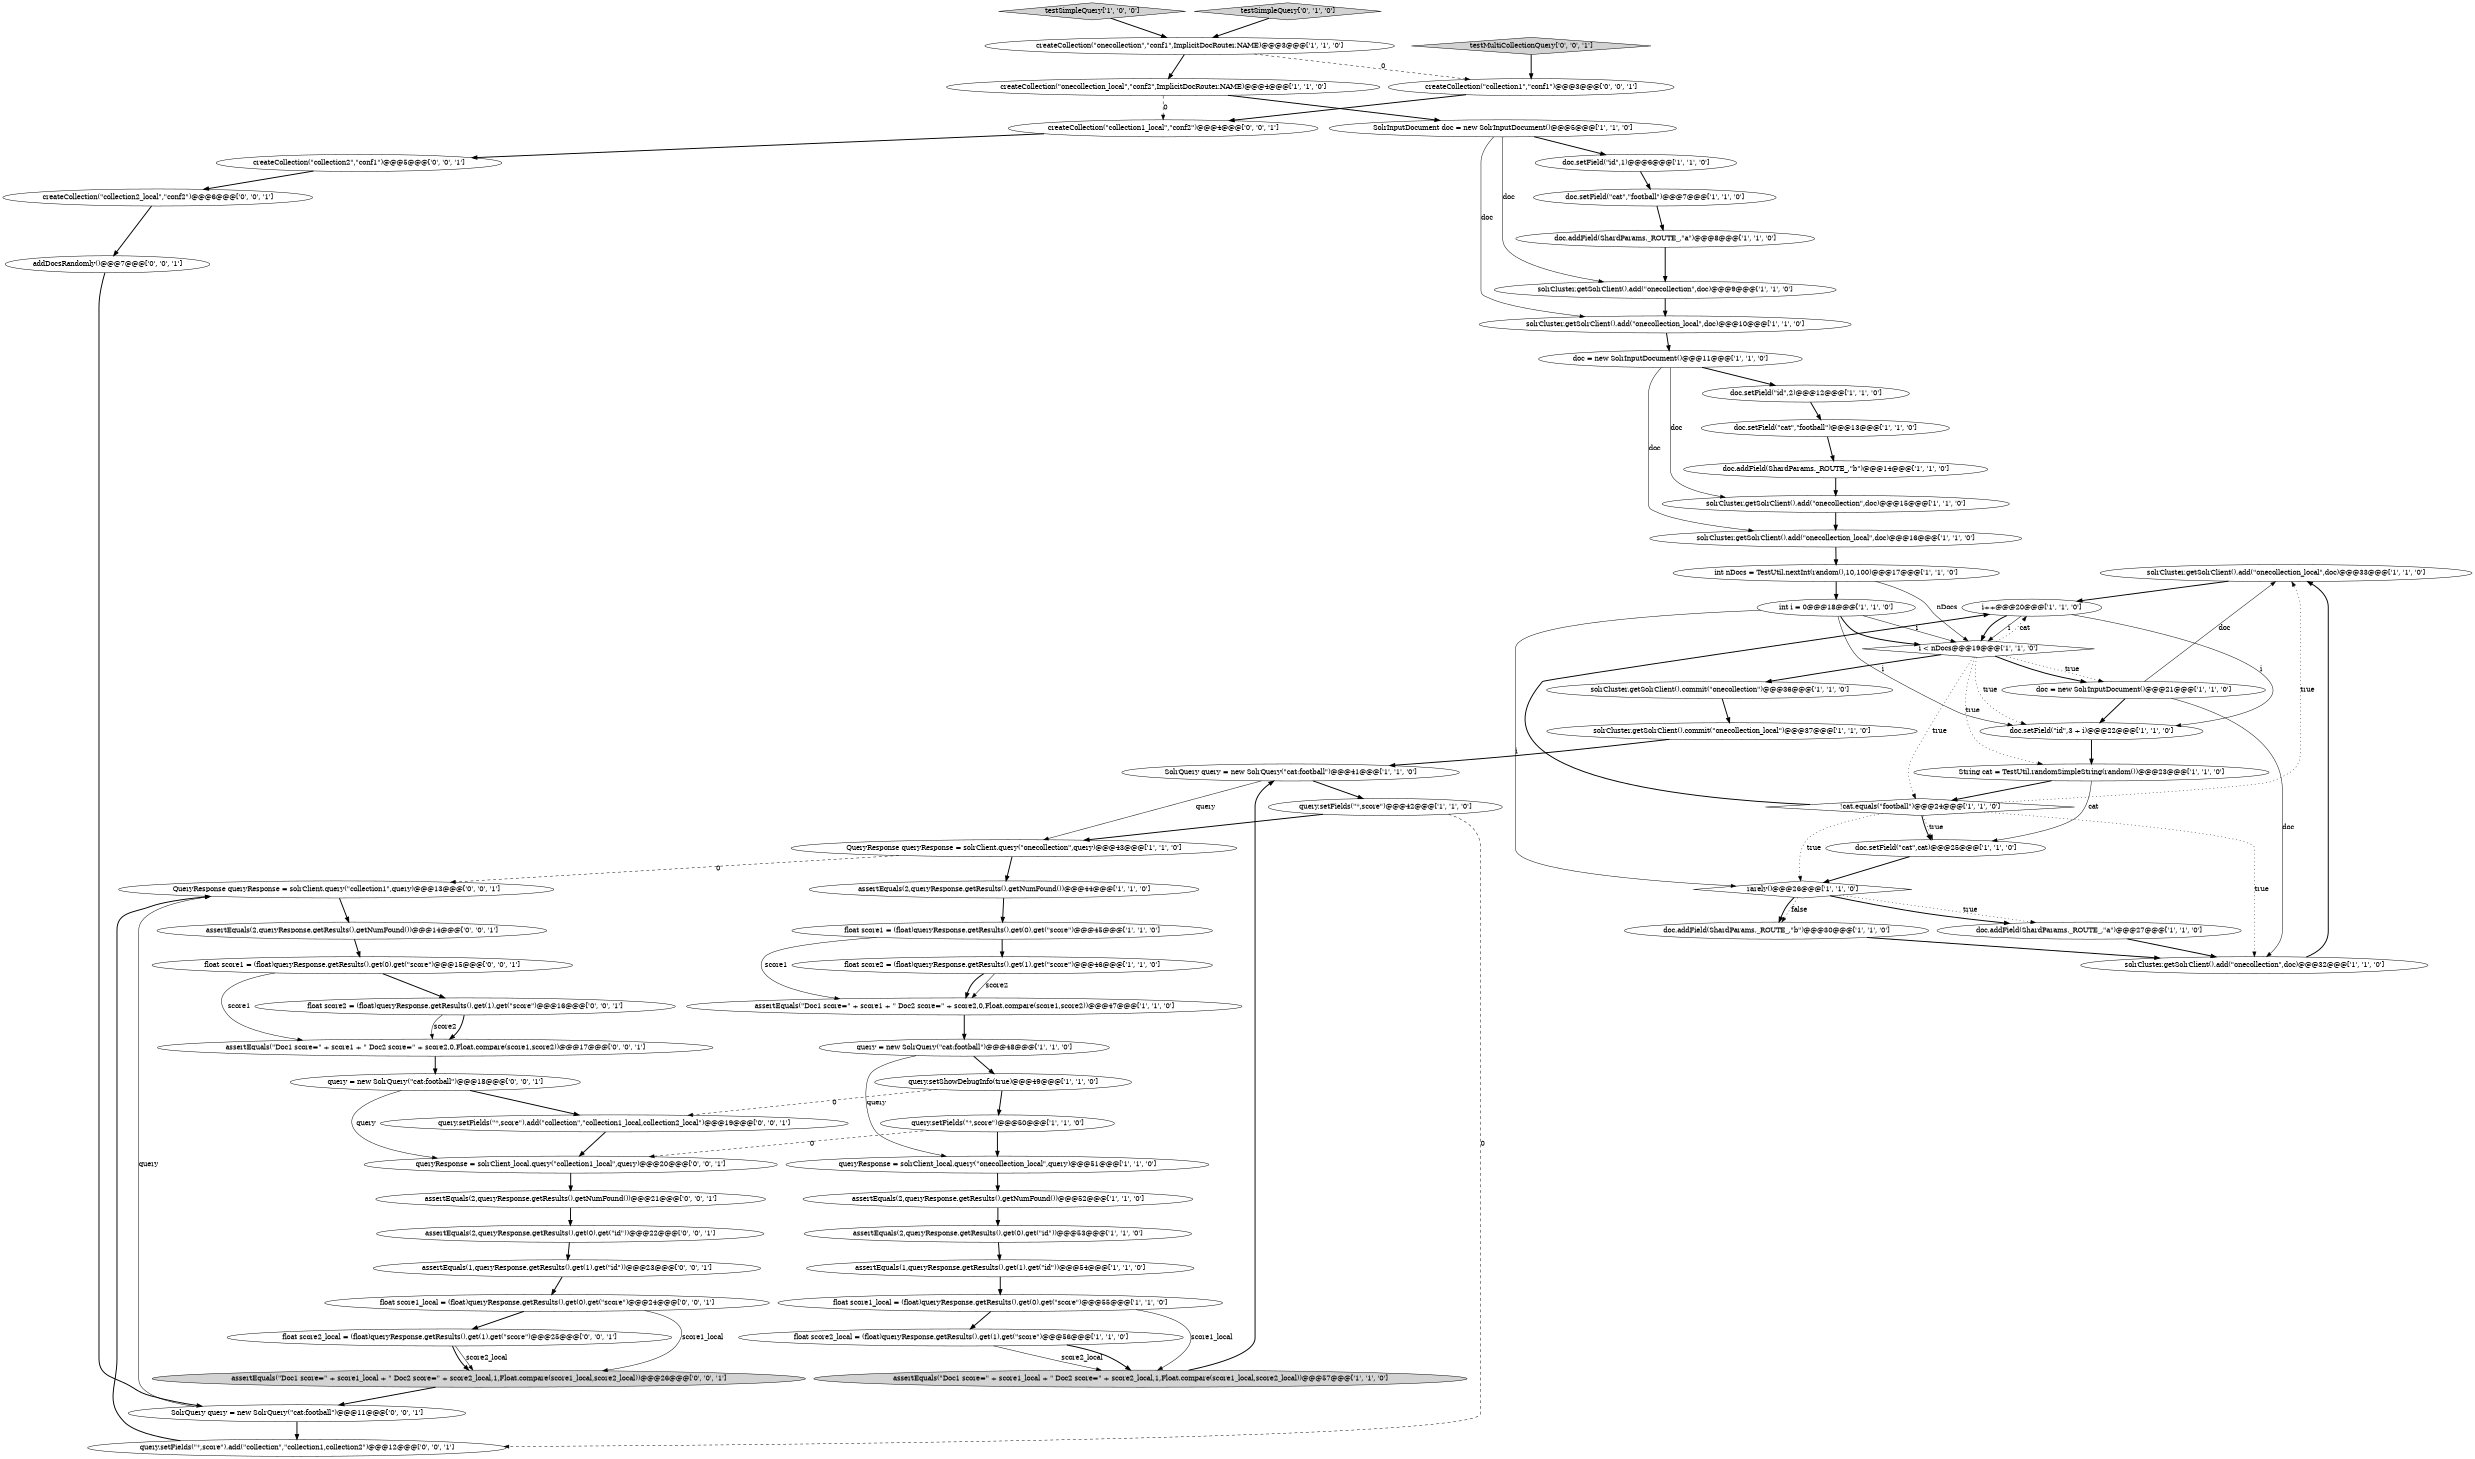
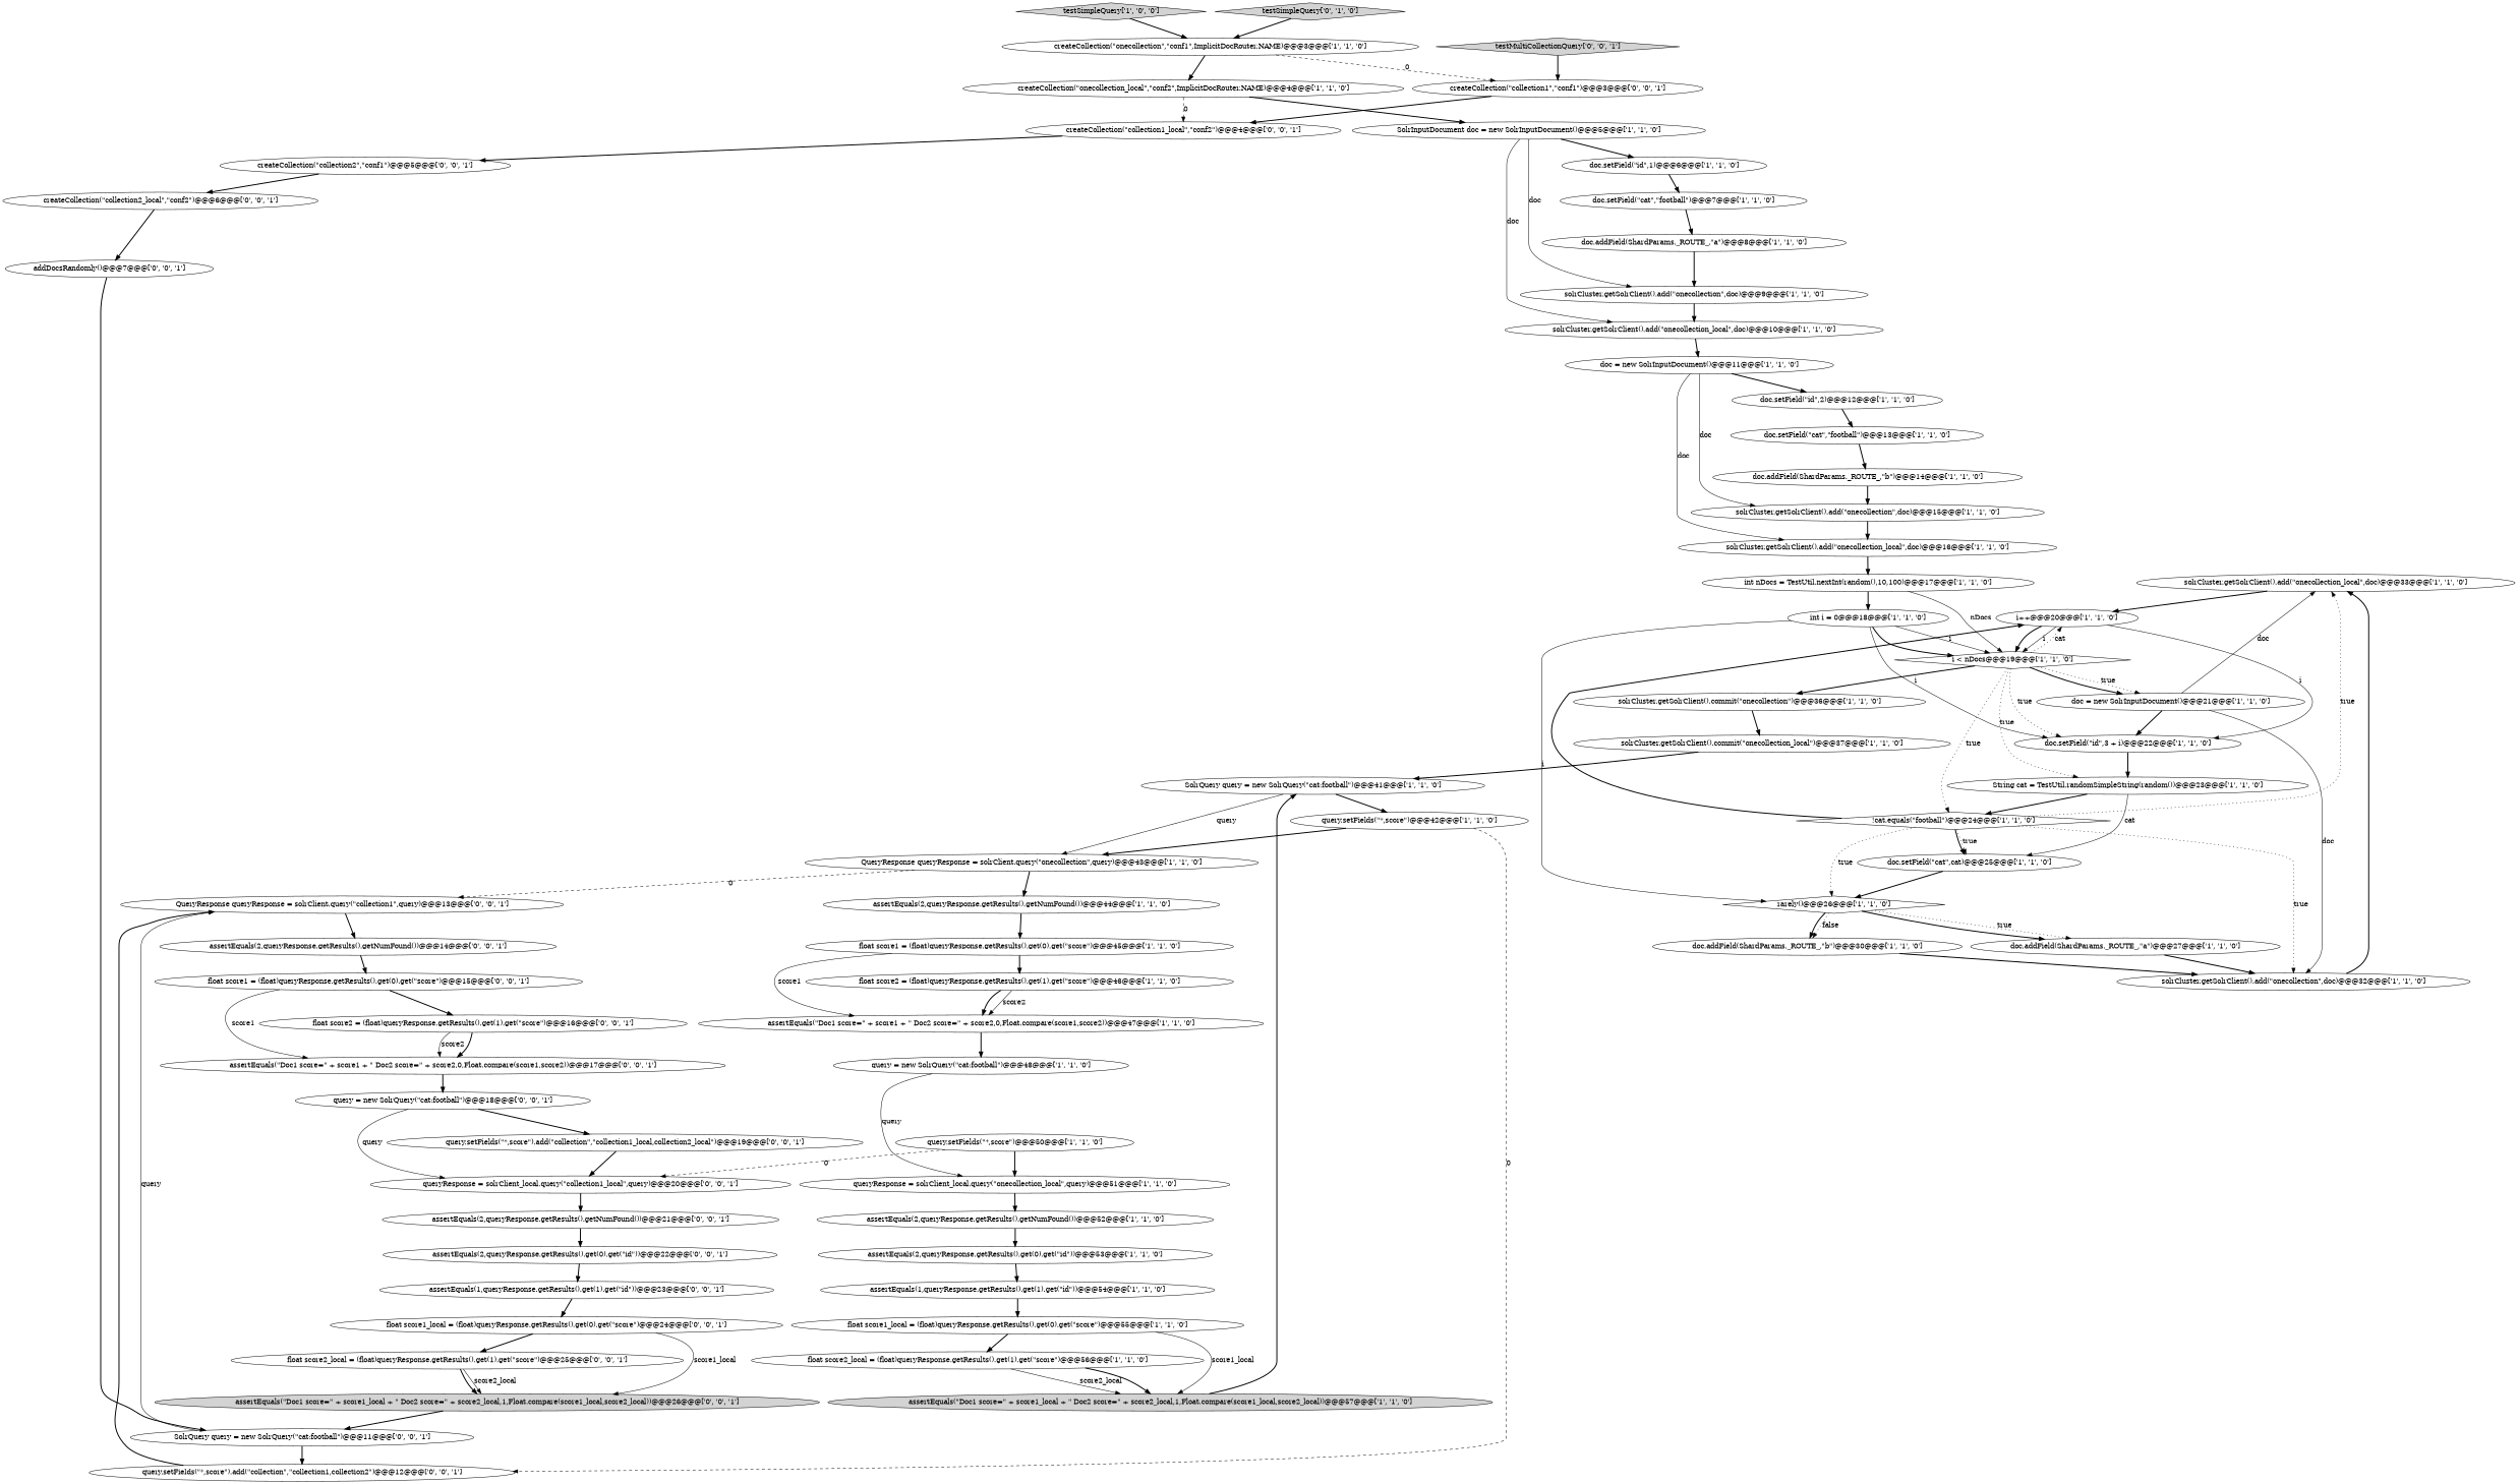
  digraph {
    node [fillcolor=white shape=ellipse style=filled]
    edge [style=bold]
    n1 [label="solrCluster.getSolrClient().add(\"onecollection_local\",doc)@@@33@@@['1', '1', '0']"]
    n2 [label="i++@@@20@@@['1', '1', '0']"]
    n3 [label="i < nDocs@@@19@@@['1', '1', '0']" shape=diamond]
    n4 [label="doc.setField(\"id\",3 + i)@@@22@@@['1', '1', '0']"]
    n5 [label="SolrQuery query = new SolrQuery(\"cat:football\")@@@41@@@['1', '1', '0']"]
    n6 [label="QueryResponse queryResponse = solrClient.query(\"onecollection\",query)@@@43@@@['1', '1', '0']"]
    n7 [label="query.setFields(\"*,score\")@@@42@@@['1', '1', '0']"]
    n8 [label="QueryResponse queryResponse = solrClient.query(\"collection1\",query)@@@13@@@['0', '0', '1']"]
    n9 [label="assertEquals(2,queryResponse.getResults().getNumFound())@@@44@@@['1', '1', '0']"]
    n10 [label="query.setFields(\"*,score\").add(\"collection\",\"collection1,collection2\")@@@12@@@['0', '0', '1']"]
    n11 [label="assertEquals(\"Doc1 score=\" + score1 + \" Doc2 score=\" + score2,0,Float.compare(score1,score2))@@@47@@@['1', '1', '0']"]
    n12 [label="query = new SolrQuery(\"cat:football\")@@@48@@@['1', '1', '0']"]
    n13 [label="queryResponse = solrClient_local.query(\"onecollection_local\",query)@@@51@@@['1', '1', '0']"]
-   n14 [label="query.setShowDebugInfo(true)@@@49@@@['1', '1', '0']"]
    n15 [label="solrCluster.getSolrClient().add(\"onecollection_local\",doc)@@@10@@@['1', '1', '0']"]
    n16 [label="doc = new SolrInputDocument()@@@11@@@['1', '1', '0']"]
    n17 [label="doc.setField(\"id\",2)@@@12@@@['1', '1', '0']"]
    n18 [label="solrCluster.getSolrClient().add(\"onecollection\",doc)@@@15@@@['1', '1', '0']"]
    n19 [label="solrCluster.getSolrClient().add(\"onecollection_local\",doc)@@@16@@@['1', '1', '0']"]
    n20 [label="query = new SolrQuery(\"cat:football\")@@@18@@@['0', '0', '1']"]
    n21 [label="query.setFields(\"*,score\").add(\"collection\",\"collection1_local,collection2_local\")@@@19@@@['0', '0', '1']"]
    n22 [label="queryResponse = solrClient_local.query(\"collection1_local\",query)@@@20@@@['0', '0', '1']"]
    n23 [label="assertEquals(2,queryResponse.getResults().getNumFound())@@@21@@@['0', '0', '1']"]
    n24 [label="assertEquals(2,queryResponse.getResults().getNumFound())@@@14@@@['0', '0', '1']"]
    n25 [fillcolor=lightgray label="testSimpleQuery['1', '0', '0']" shape=diamond]
    n26 [label="createCollection(\"onecollection\",\"conf1\",ImplicitDocRouter.NAME)@@@3@@@['1', '1', '0']"]
    n27 [label="createCollection(\"collection1\",\"conf1\")@@@3@@@['0', '0', '1']"]
    n28 [label="createCollection(\"onecollection_local\",\"conf2\",ImplicitDocRouter.NAME)@@@4@@@['1', '1', '0']"]
    n29 [label="assertEquals(1,queryResponse.getResults().get(1).get(\"id\"))@@@54@@@['1', '1', '0']"]
    n30 [label="float score1_local = (float)queryResponse.getResults().get(0).get(\"score\")@@@55@@@['1', '1', '0']"]
    n31 [label="float score2_local = (float)queryResponse.getResults().get(1).get(\"score\")@@@56@@@['1', '1', '0']"]
    n32 [fillcolor=lightgray label="assertEquals(\"Doc1 score=\" + score1_local + \" Doc2 score=\" + score2_local,1,Float.compare(score1_local,score2_local))@@@57@@@['1', '1', '0']"]
    n33 [label="SolrInputDocument doc = new SolrInputDocument()@@@5@@@['1', '1', '0']"]
    n34 [label="solrCluster.getSolrClient().add(\"onecollection\",doc)@@@9@@@['1', '1', '0']"]
    n35 [label="doc.setField(\"id\",1)@@@6@@@['1', '1', '0']"]
    n36 [label="doc.setField(\"cat\",\"football\")@@@7@@@['1', '1', '0']"]
    n37 [label="assertEquals(2,queryResponse.getResults().getNumFound())@@@52@@@['1', '1', '0']"]
    n38 [label="assertEquals(2,queryResponse.getResults().get(0).get(\"id\"))@@@53@@@['1', '1', '0']"]
    n39 [label="query.setFields(\"*,score\")@@@50@@@['1', '1', '0']"]
    n40 [label="doc.setField(\"cat\",cat)@@@25@@@['1', '1', '0']"]
    n41 [label="rarely()@@@26@@@['1', '1', '0']" shape=diamond]
    n42 [label="doc.addField(ShardParams._ROUTE_,\"a\")@@@27@@@['1', '1', '0']"]
    n43 [label="doc.addField(ShardParams._ROUTE_,\"b\")@@@30@@@['1', '1', '0']"]
    n44 [label="solrCluster.getSolrClient().add(\"onecollection\",doc)@@@32@@@['1', '1', '0']"]
    n45 [label="assertEquals(2,queryResponse.getResults().get(0).get(\"id\"))@@@22@@@['0', '0', '1']"]
    n46 [label="assertEquals(1,queryResponse.getResults().get(1).get(\"id\"))@@@23@@@['0', '0', '1']"]
    n47 [label="float score1 = (float)queryResponse.getResults().get(0).get(\"score\")@@@15@@@['0', '0', '1']"]
    n48 [label="float score1 = (float)queryResponse.getResults().get(0).get(\"score\")@@@45@@@['1', '1', '0']"]
    n49 [label="float score2 = (float)queryResponse.getResults().get(1).get(\"score\")@@@46@@@['1', '1', '0']"]
    n50 [label="doc.addField(ShardParams._ROUTE_,\"a\")@@@8@@@['1', '1', '0']"]
    n51 [label="float score1_local = (float)queryResponse.getResults().get(0).get(\"score\")@@@24@@@['0', '0', '1']"]
    n52 [fillcolor=lightgray label="assertEquals(\"Doc1 score=\" + score1_local + \" Doc2 score=\" + score2_local,1,Float.compare(score1_local,score2_local))@@@26@@@['0', '0', '1']"]
    n53 [label="float score2_local = (float)queryResponse.getResults().get(1).get(\"score\")@@@25@@@['0', '0', '1']"]
    n54 [label="createCollection(\"collection1_local\",\"conf2\")@@@4@@@['0', '0', '1']"]
    n55 [label="createCollection(\"collection2\",\"conf1\")@@@5@@@['0', '0', '1']"]
    n56 [label="SolrQuery query = new SolrQuery(\"cat:football\")@@@11@@@['0', '0', '1']"]
    n57 [label="String cat = TestUtil.randomSimpleString(random())@@@23@@@['1', '1', '0']"]
    n58 [label="doc = new SolrInputDocument()@@@21@@@['1', '1', '0']"]
    n59 [label="!cat.equals(\"football\")@@@24@@@['1', '1', '0']" shape=diamond]
    n60 [label="solrCluster.getSolrClient().commit(\"onecollection\")@@@36@@@['1', '1', '0']"]
    n61 [label="solrCluster.getSolrClient().commit(\"onecollection_local\")@@@37@@@['1', '1', '0']"]
    n62 [fillcolor=lightgray label="testMultiCollectionQuery['0', '0', '1']" shape=diamond]
    n63 [label="doc.setField(\"cat\",\"football\")@@@13@@@['1', '1', '0']"]
    n64 [label="int nDocs = TestUtil.nextInt(random(),10,100)@@@17@@@['1', '1', '0']"]
    n65 [fillcolor=lightgray label="testSimpleQuery['0', '1', '0']" shape=diamond]
    n66 [label="doc.addField(ShardParams._ROUTE_,\"b\")@@@14@@@['1', '1', '0']"]
    n67 [label="assertEquals(\"Doc1 score=\" + score1 + \" Doc2 score=\" + score2,0,Float.compare(score1,score2))@@@17@@@['0', '0', '1']"]
    n68 [label="float score2 = (float)queryResponse.getResults().get(1).get(\"score\")@@@16@@@['0', '0', '1']"]
    n69 [label="createCollection(\"collection2_local\",\"conf2\")@@@6@@@['0', '0', '1']"]
    n70 [label="addDocsRandomly()@@@7@@@['0', '0', '1']"]
    n71 [label="int i = 0@@@18@@@['1', '1', '0']"]
    n1 -> n2
    n2 -> n3
    n2 -> n3 [label=i style=solid]
    n2 -> n4 [label=i style=solid]
    n3 -> n2 [label=cat style=dotted]
    n3 -> n4 [label=true style=dotted]
    n3 -> n57 [label=true style=dotted]
    n3 -> n58 [label=true style=dotted]
    n3 -> n58
    n3 -> n59 [label=true style=dotted]
    n3 -> n60
    n4 -> n57
    n5 -> n6 [label=query style=solid]
    n5 -> n7
    n6 -> n8 [label=0 style=dashed]
    n6 -> n9
    n7 -> n6
    n7 -> n10 [label=0 style=dashed]
    n8 -> n24
    n9 -> n48
    n10 -> n8
    n11 -> n12
    n12 -> n13 [label=query style=solid]
-   n12 -> n14
    n13 -> n37
-   n14 -> n21 [label=0 style=dashed]
-   n14 -> n39
    n15 -> n16
    n16 -> n17
    n16 -> n18 [label=doc style=solid]
    n16 -> n19 [label=doc style=solid]
    n17 -> n63
    n18 -> n19
    n19 -> n64
    n20 -> n21
    n20 -> n22 [label=query style=solid]
    n21 -> n22
    n22 -> n23
    n23 -> n45
    n24 -> n47
    n25 -> n26
    n26 -> n27 [label=0 style=dashed]
    n26 -> n28
    n27 -> n54
    n28 -> n33
    n28 -> n54 [label=0 style=dashed]
    n29 -> n30
    n30 -> n31
    n30 -> n32 [label=score1_local style=solid]
    n31 -> n32 [label=score2_local style=solid]
    n31 -> n32
    n32 -> n5
    n33 -> n15 [label=doc style=solid]
    n33 -> n34 [label=doc style=solid]
    n33 -> n35
    n34 -> n15
    n35 -> n36
    n36 -> n50
    n37 -> n38
    n38 -> n29
    n39 -> n13
    n39 -> n22 [label=0 style=dashed]
    n40 -> n41
    n41 -> n42 [label=true style=dotted]
    n41 -> n42
    n41 -> n43 [label=false style=dotted]
    n41 -> n43
    n42 -> n44
    n43 -> n44
    n44 -> n1
    n45 -> n46
    n46 -> n51
    n47 -> n67 [label=score1 style=solid]
    n47 -> n68
    n48 -> n11 [label=score1 style=solid]
    n48 -> n49
    n49 -> n11
    n49 -> n11 [label=score2 style=solid]
    n50 -> n34
    n51 -> n52 [label=score1_local style=solid]
    n51 -> n53
    n52 -> n56
    n53 -> n52 [label=score2_local style=solid]
    n53 -> n52
    n54 -> n55
    n55 -> n69
    n56 -> n8 [label=query style=solid]
    n56 -> n10
    n57 -> n40 [label=cat style=solid]
    n57 -> n59
    n58 -> n1 [label=doc style=solid]
    n58 -> n4
    n58 -> n44 [label=doc style=solid]
    n59 -> n1 [label=true style=dotted]
    n59 -> n2
    n59 -> n40 [label=true style=dotted]
    n59 -> n40
    n59 -> n41 [label=true style=dotted]
    n59 -> n44 [label=true style=dotted]
    n60 -> n61
    n61 -> n5
    n62 -> n27
    n63 -> n66
    n64 -> n3 [label=nDocs style=solid]
    n64 -> n71
    n65 -> n26
    n66 -> n18
    n67 -> n20
    n68 -> n67
    n68 -> n67 [label=score2 style=solid]
    n69 -> n70
    n70 -> n56
    n71 -> n3
    n71 -> n3 [label=i style=solid]
    n71 -> n4 [label=i style=solid]
    n71 -> n41 [label=i style=solid]
  }
